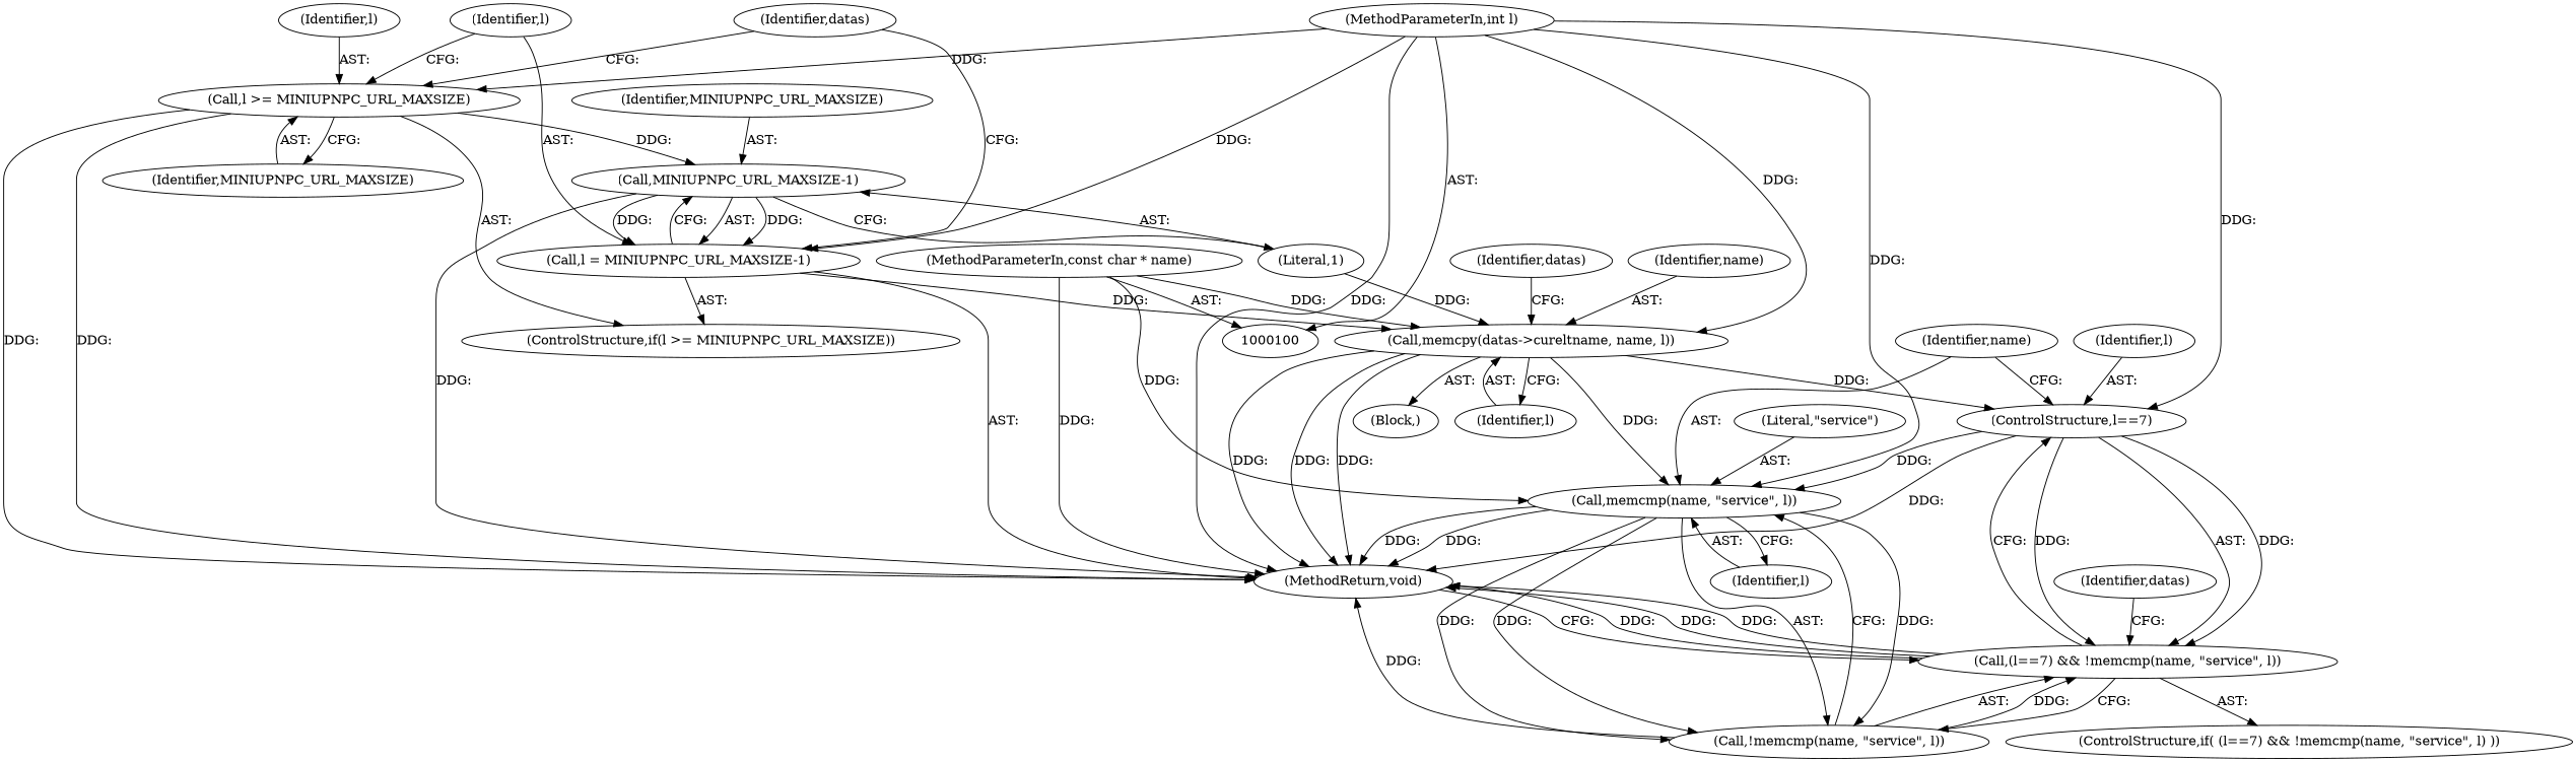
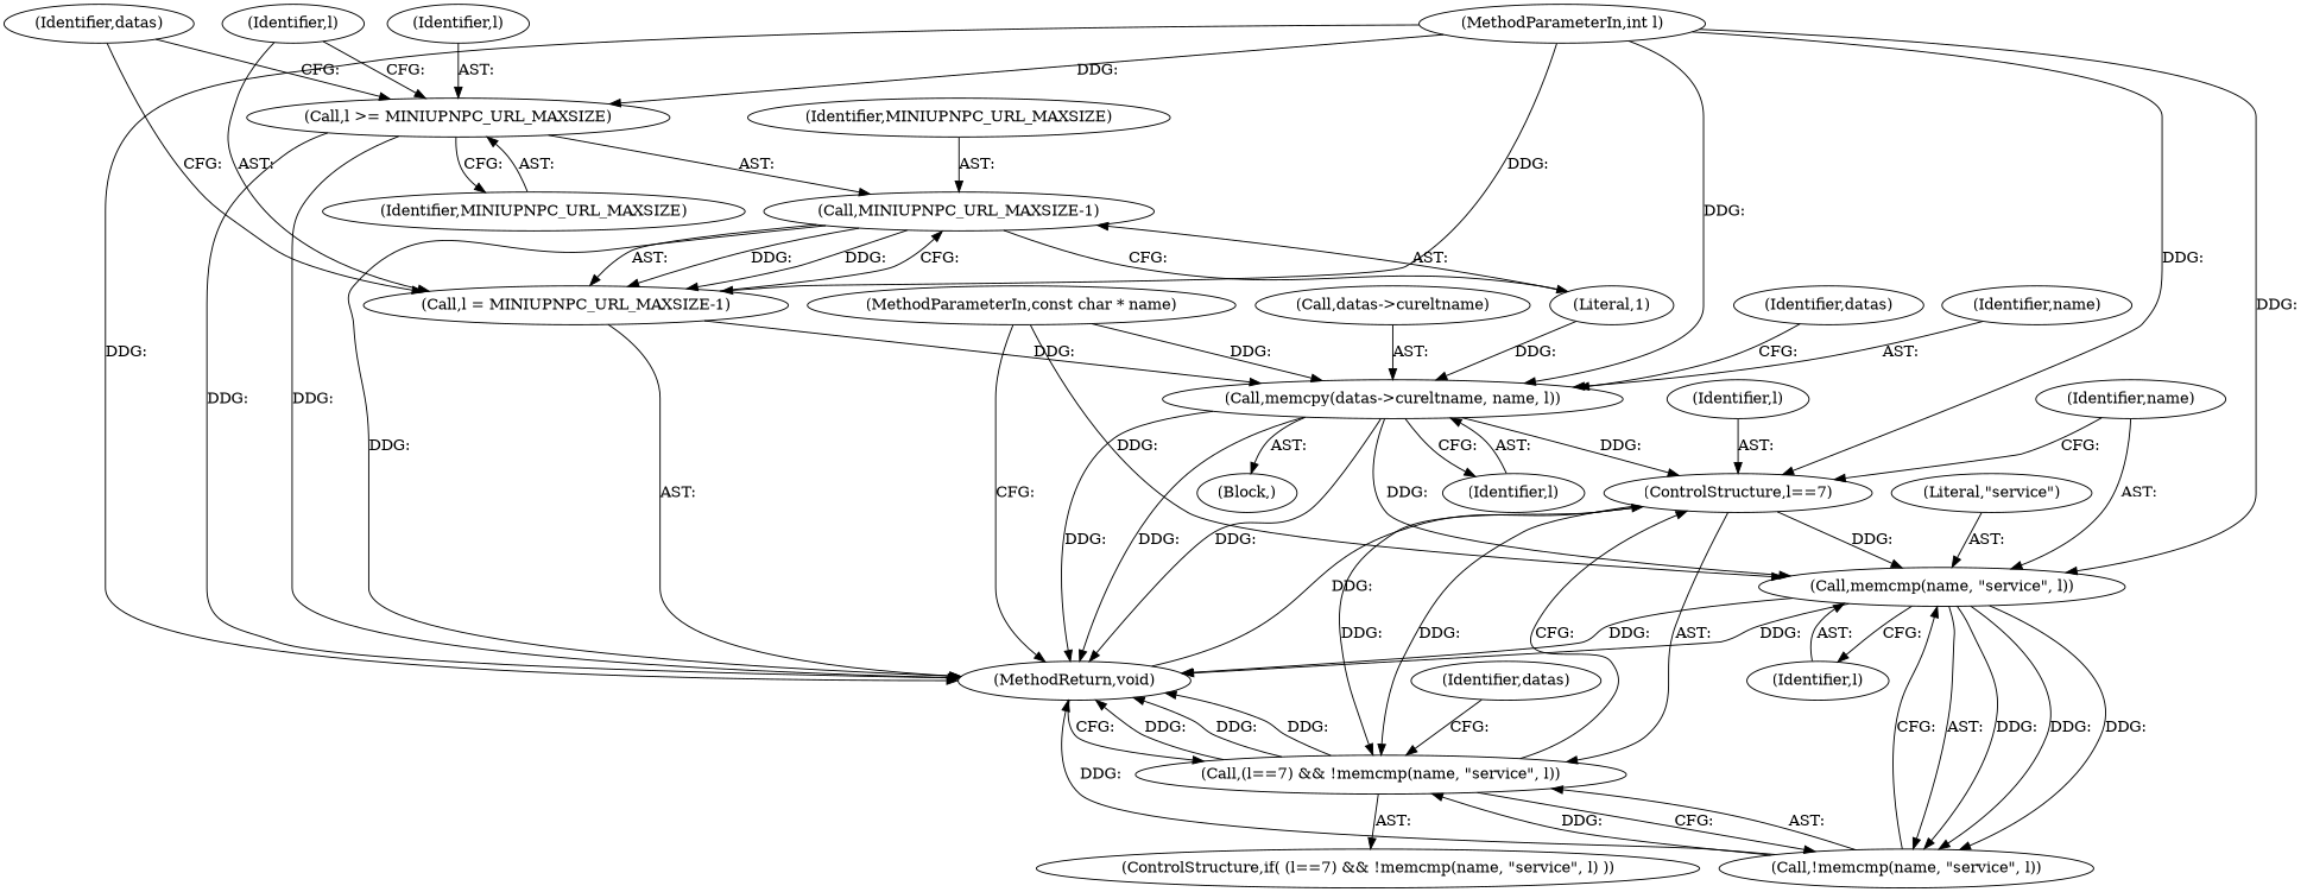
  digraph {
    n1 [label="(Call,memcpy(datas->cureltname, name, l))"]
    n2 [label="(ControlStructure,l==7)"]
    n3 [label="(Call,memcmp(name, \"service\", l))"]
    n4 [label="(Identifier,l)"]
    n5 [label="(Block,)"]
    n6 [label="(MethodReturn,void)"]
    n7 [label="(Call,(l==7) && !memcmp(name, \"service\", l))"]
    n8 [label="(Call,!memcmp(name, \"service\", l))"]
    n9 [label="(Identifier,l)"]
    n10 [label="(MethodParameterIn,const char * name)"]
-   1000100
    n12 [label="(Call,l >= MINIUPNPC_URL_MAXSIZE)"]
    n13 [label="(Call,MINIUPNPC_URL_MAXSIZE-1)"]
-   n14 [label="(ControlStructure,if(l >= MINIUPNPC_URL_MAXSIZE))"]
    n15 [label="(Identifier,MINIUPNPC_URL_MAXSIZE)"]
    n16 [label="(Call,l = MINIUPNPC_URL_MAXSIZE-1)"]
    n17 [label="(Literal,1)"]
    n18 [label="(MethodParameterIn,int l)"]
    n19 [label="(ControlStructure,if( (l==7) && !memcmp(name, \"service\", l) ))"]
    n20 [label="(Identifier,MINIUPNPC_URL_MAXSIZE)"]
    n21 [label="(Identifier,datas)"]
    n22 [label="(Identifier,l)"]
    n23 [label="(Identifier,datas)"]
    n24 [label="(Identifier,name)"]
    n25 [label="(Identifier,name)"]
    n26 [label="(Identifier,l)"]
    n27 [label="(Identifier,datas)"]
+   n28 [label="(Call,datas->cureltname)"]
    n29 [label="(Identifier,l)"]
    n30 [label="(Literal,\"service\")"]
    n1 -> n2 [label="DDG: "]
    n1 -> n3 [label="DDG: "]
    n1 -> n4 [label="CFG: "]
    n1 -> n5 [label="AST: "]
    n1 -> n6 [label="DDG: "]
    n1 -> n6 [label="DDG: "]
    n1 -> n6 [label="DDG: "]
    n2 -> n3 [label="DDG: "]
-   n2 -> n6 [label="DDG: "]
+   n6 -> n2 [label="DDG: "]
    n2 -> n7 [label="AST: "]
    n2 -> n7 [label="DDG: "]
    n2 -> n7 [label="DDG: "]
    n3 -> n6 [label="DDG: "]
    n3 -> n6 [label="DDG: "]
    n3 -> n8 [label="AST: "]
    n3 -> n8 [label="DDG: "]
    n3 -> n8 [label="DDG: "]
    n3 -> n8 [label="DDG: "]
    n3 -> n9 [label="CFG: "]
    n4 -> n1 [label="AST: "]
    n6 -> n7 [label="CFG: "]
    n7 -> n2 [label="CFG: "]
    n7 -> n6 [label="DDG: "]
    n7 -> n6 [label="DDG: "]
    n7 -> n6 [label="DDG: "]
    n7 -> n8 [label="CFG: "]
    n7 -> n19 [label="AST: "]
    n8 -> n3 [label="CFG: "]
    n8 -> n6 [label="DDG: "]
    n8 -> n7 [label="AST: "]
    n8 -> n7 [label="DDG: "]
    n9 -> n3 [label="AST: "]
    n10 -> n1 [label="DDG: "]
    n10 -> n3 [label="DDG: "]
-   n10 -> n6 [label="DDG: "]
-   n10 -> 1000100 [label="AST: "]
+   n10 -> n6 [label="CFG: "]
    n12 -> n6 [label="DDG: "]
    n12 -> n6 [label="DDG: "]
-   n12 -> n13 [label="DDG: "]
-   n12 -> n14 [label="AST: "]
+   n12 -> n13 [label="AST: "]
    n12 -> n15 [label="CFG: "]
    n13 -> n6 [label="DDG: "]
    n13 -> n16 [label="AST: "]
    n13 -> n16 [label="DDG: "]
    n13 -> n16 [label="DDG: "]
    n13 -> n17 [label="CFG: "]
    n15 -> n12 [label="AST: "]
    n16 -> n1 [label="DDG: "]
    n16 -> n6 [label="AST: "]
    n16 -> n13 [label="CFG: "]
-   n16 -> n14 [label="AST: "]
    n17 -> n1 [label="DDG: "]
    n17 -> n13 [label="AST: "]
    n18 -> n1 [label="DDG: "]
    n18 -> n2 [label="DDG: "]
    n18 -> n3 [label="DDG: "]
    n18 -> n6 [label="DDG: "]
-   n18 -> 1000100 [label="AST: "]
    n18 -> n12 [label="DDG: "]
    n18 -> n16 [label="DDG: "]
    n20 -> n13 [label="AST: "]
    n21 -> n1 [label="CFG: "]
    n22 -> n12 [label="AST: "]
    n23 -> n12 [label="CFG: "]
    n23 -> n16 [label="CFG: "]
    n24 -> n2 [label="CFG: "]
    n24 -> n3 [label="AST: "]
    n25 -> n1 [label="AST: "]
    n26 -> n12 [label="CFG: "]
    n26 -> n16 [label="AST: "]
    n27 -> n7 [label="CFG: "]
+   n28 -> n1 [label="AST: "]
    n29 -> n2 [label="AST: "]
    n30 -> n3 [label="AST: "]
  }
